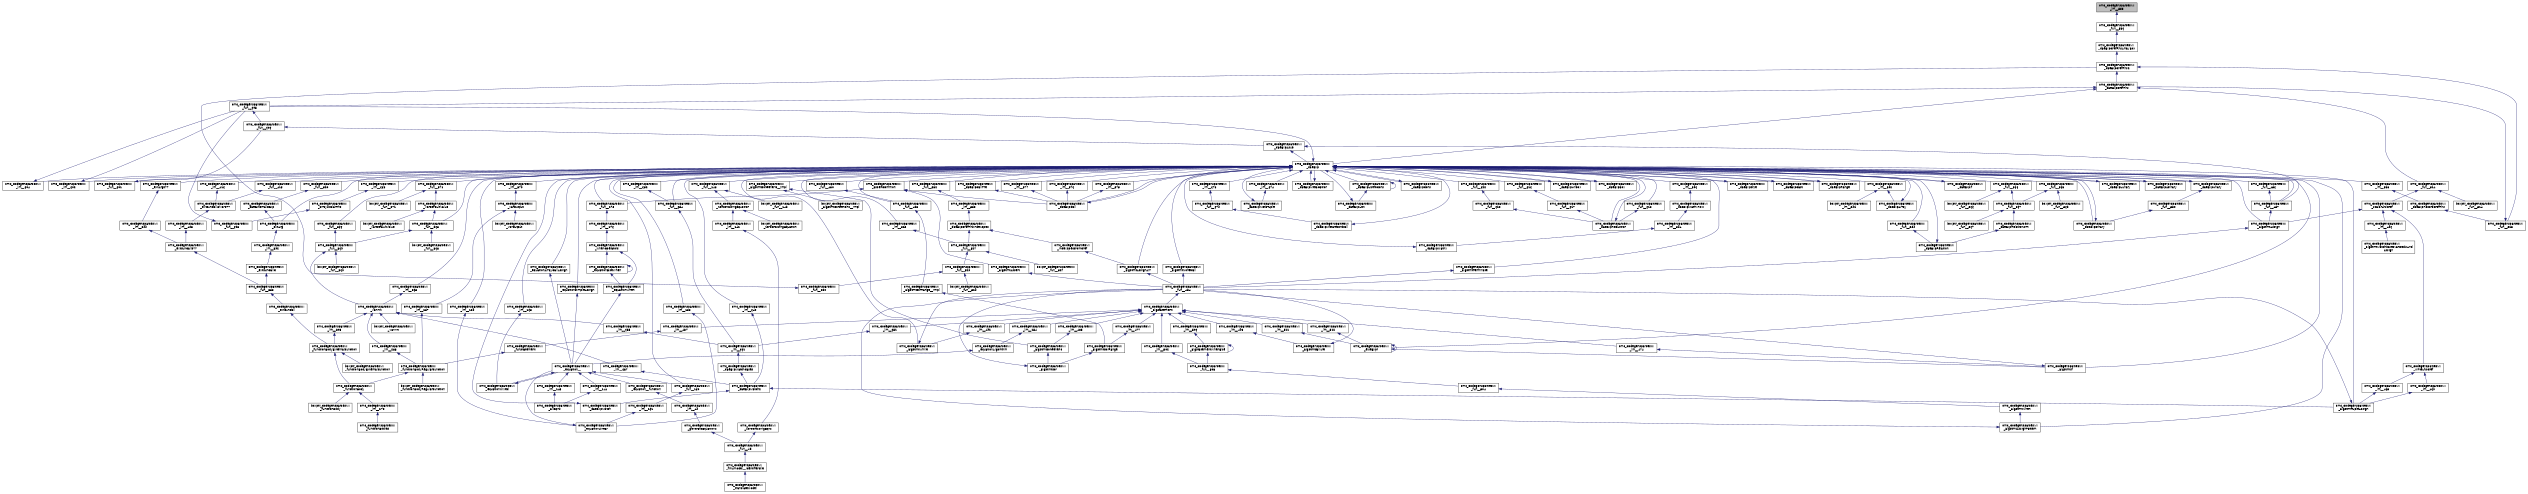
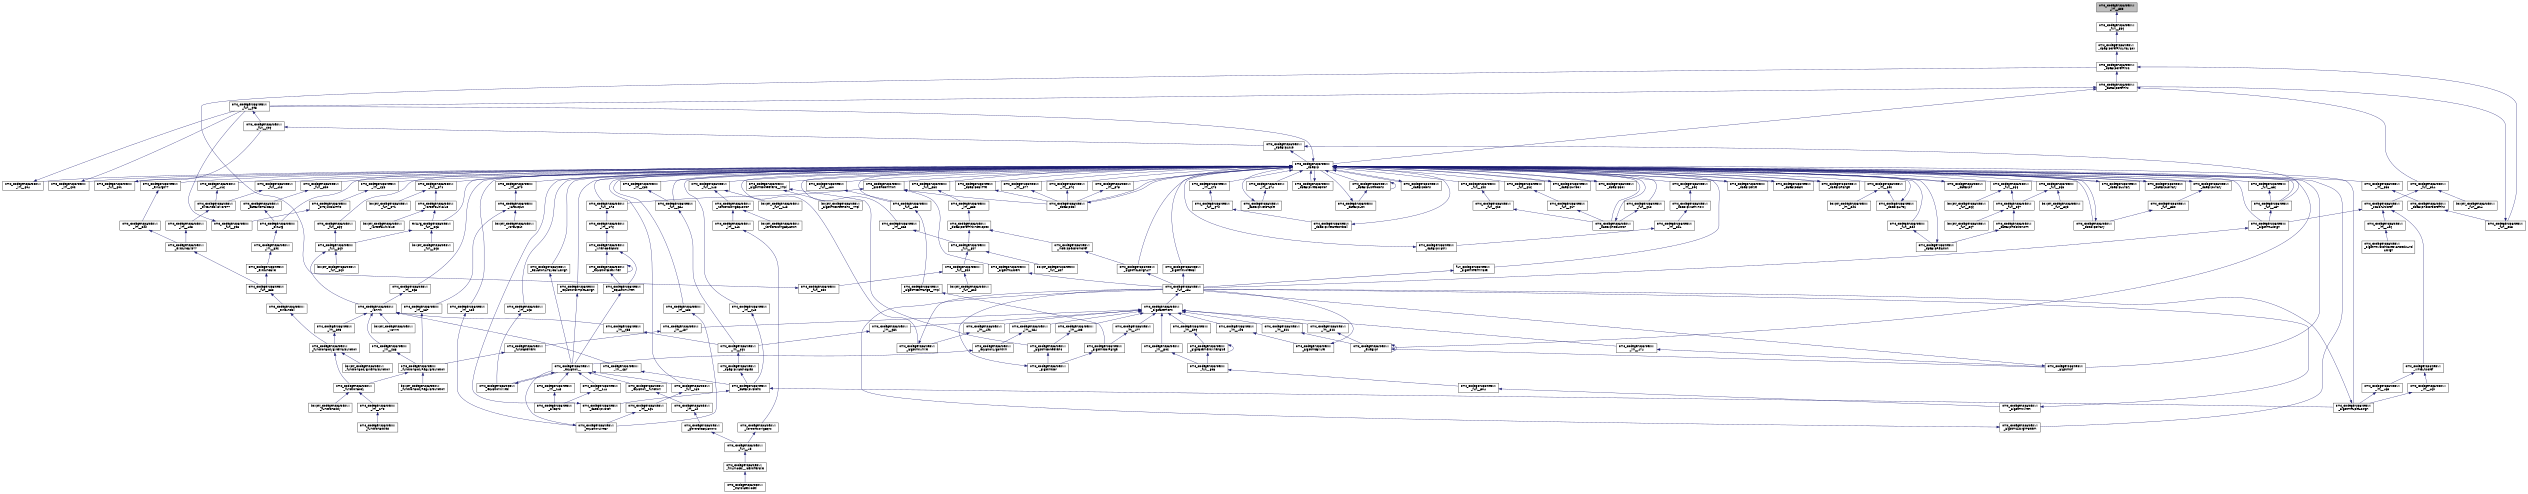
  digraph {
    rankdir=TB
    node [color=black fillcolor=white fontname=Helvetica fontsize=10 shape=record style=filled]
    edge [color=midnightblue dir=back fontname=Helvetica fontsize=10 labelfontname=Helvetica labelfontsize=10 style=solid]
    n1 [fillcolor=grey75 fontcolor=black height=0.2 label="omc_CodegenSparseFMI\l_lm__535" width=0.4]
    n2 [height=0.2 label="omc_CodegenSparseFMI\l_fun__536" width=0.4]
    n3 [height=0.2 label="omc_CodegenSparseFMI\l_daeExpCrefRhsArrayBox" width=0.4]
    n4 [height=0.2 label="omc_CodegenSparseFMI\l_daeExpCrefRhs2" width=0.4]
    n5 [height=0.2 label="omc_CodegenSparseFMI\l_daeExpCrefRhs" width=0.4]
    n6 [height=0.2 label="omc_CodegenSparseFMI\l_fun__523" width=0.4]
    n7 [height=0.2 label="omc_CodegenSparseFMI\l_fun__605" width=0.4]
    n8 [height=0.2 label="omc_CodegenSparseFMI\l_daeExp" width=0.4]
    n9 [height=0.2 label="omc_CodegenSparseFMI\l_fun__514" width=0.4]
    n10 [height=0.2 label="omc_CodegenSparseFMI\l_fun__606" width=0.4]
    n11 [height=0.2 label="omc_CodegenSparseFMI\l_fun__457" width=0.4]
    n12 [height=0.2 label="omc_CodegenSparseFMI\l_assertCommon" width=0.4]
    n13 [height=0.2 label="omc_CodegenSparseFMI\l_daeExpCall" width=0.4]
    n14 [height=0.2 label="omc_CodegenSparseFMI\l_algStmtTupleAssign" width=0.4]
    n15 [height=0.2 label="omc_CodegenSparseFMI\l_elseExpr" width=0.4]
    n16 [height=0.2 label="omc_CodegenSparseFMI\l_algStmtIf" width=0.4]
    n17 [height=0.2 label="omc_CodegenSparseFMI\l_algStmtWhile" width=0.4]
    n18 [height=0.2 label="omc_CodegenSparseFMI\l_fun__160" width=0.4]
    n19 [height=0.2 label="omc_CodegenSparseFMI\l_fun__175" width=0.4]
    n20 [height=0.2 label="omc_CodegenSparseFMI\l_algStmtAssignPattern" width=0.4]
    n21 [height=0.2 label="omc_CodegenSparseFMI\l_lm__678" width=0.4]
    n22 [height=0.2 label="omc_CodegenSparseFMI\l_daeExpMetaOption" width=0.4]
    n23 [height=0.2 label="omc_CodegenSparseFMI\l_lm__674" width=0.4]
    n24 [height=0.2 label="omc_CodegenSparseFMI\l_daeExpCons" width=0.4]
    n25 [height=0.2 label="omc_CodegenSparseFMI\l_daeExpListToCons" width=0.4]
    n26 [height=0.2 label="omc_CodegenSparseFMI\l_lm__668" width=0.4]
    n27 [height=0.2 label="omc_CodegenSparseFMI\l_daeExpUnbox" width=0.4]
    n28 [height=0.2 label="omc_CodegenSparseFMI\l_daeExpBox" width=0.4]
    n29 [height=0.2 label="omc_CodegenSparseFMI\l_fun__654" width=0.4]
    n30 [height=0.2 label="omc_CodegenSparseFMI\l_lm__652" width=0.4]
    n31 [height=0.2 label="omc_CodegenSparseFMI\l_lm__640" width=0.4]
    n32 [height=0.2 label="omc_CodegenSparseFMI\l_daeExpReduction" width=0.4]
    n33 [height=0.2 label="omc_CodegenSparseFMI\l_fun__622" width=0.4]
    n34 [height=0.2 label="omc_CodegenSparseFMI\l_fun__618" width=0.4]
    n35 [height=0.2 label="omc_CodegenSparseFMI\l_fun__616" width=0.4]
    n36 [height=0.2 label="omc_CodegenSparseFMI\l_daeExpSize" width=0.4]
    n37 [height=0.2 label="omc_CodegenSparseFMI\l_daeExpCallPre" width=0.4]
    n38 [height=0.2 label="omc_CodegenSparseFMI\l_lm__604" width=0.4]
    n39 [height=0.2 label="omc_CodegenSparseFMI\l_lm__602" width=0.4]
    n40 [height=0.2 label="omc_CodegenSparseFMI\l_fun__601" width=0.4]
    n41 [height=0.2 label="omc_CodegenSparseFMI\l_daeExpCast" width=0.4]
    n42 [height=0.2 label="omc_CodegenSparseFMI\l_daeExpRange" width=0.4]
    n43 [height=0.2 label="omc_CodegenSparseFMI\l_lm__596" width=0.4]
    n44 [height=0.2 label="omc_CodegenSparseFMI\l_lm__592" width=0.4]
    n45 [height=0.2 label="omc_CodegenSparseFMI\l_lm__577" width=0.4]
    n46 [height=0.2 label="omc_CodegenSparseFMI\l_lm__576" width=0.4]
    n47 [height=0.2 label="omc_CodegenSparseFMI\l_lm__575" width=0.4]
    n48 [height=0.2 label="omc_CodegenSparseFMI\l_daeExpIf" width=0.4]
    n49 [height=0.2 label="omc_CodegenSparseFMI\l_fun__566" width=0.4]
    n50 [height=0.2 label="omc_CodegenSparseFMI\l_fun__563" width=0.4]
    n51 [height=0.2 label="omc_CodegenSparseFMI\l_fun__559" width=0.4]
    n52 [height=0.2 label="omc_CodegenSparseFMI\l_daeExpLunary" width=0.4]
    n53 [height=0.2 label="omc_CodegenSparseFMI\l_daeExpLbinary" width=0.4]
    n54 [height=0.2 label="omc_CodegenSparseFMI\l_daeExpUnary" width=0.4]
    n55 [height=0.2 label="omc_CodegenSparseFMI\l_daeExpBinary" width=0.4]
    n56 [height=0.2 label="omc_CodegenSparseFMI\l_lm__538" width=0.4]
    n57 [height=0.2 label="omc_CodegenSparseFMI\l_fun__532" width=0.4]
    n58 [height=0.2 label="omc_CodegenSparseFMI\l_algStmtAssignArr" width=0.4]
    n59 [height=0.2 label="omc_CodegenSparseFMI\l_lm__525" width=0.4]
    n60 [height=0.2 label="omc_CodegenSparseFMI\l_fun__520" width=0.4]
    n61 [height=0.2 label="omc_CodegenSparseFMI\l_extArg" width=0.4]
    n62 [height=0.2 label="omc_CodegenSparseFMI\l_algStmtNoretcall" width=0.4]
-   n63 [height=0.2 label="omc_CodegenSparseFMI\l_algStmtTerminate" width=0.4]
+   n63 [height=0.2 label="fun_CodegenSparseFMI\l_algStmtTerminate" width=0.4]
    n64 [height=0.2 label="omc_CodegenSparseFMI\l_algStmtForGeneric__impl" width=0.4]
    n65 [height=0.2 label="omc_CodegenSparseFMI\l_fun__483" width=0.4]
    n66 [height=0.2 label="omc_CodegenSparseFMI\l_fun__480" width=0.4]
    n67 [height=0.2 label="omc_CodegenSparseFMI\l_algStmtAssign" width=0.4]
    n68 [height=0.2 label="omc_CodegenSparseFMI\l_fun__456" width=0.4]
    n69 [height=0.2 label="omc_CodegenSparseFMI\l_extArgF77" width=0.4]
    n70 [height=0.2 label="omc_CodegenSparseFMI\l_lm__416" width=0.4]
    n71 [height=0.2 label="omc_CodegenSparseFMI\l_fun__415" width=0.4]
    n72 [height=0.2 label="omc_CodegenSparseFMI\l_lm__379" width=0.4]
    n73 [height=0.2 label="omc_CodegenSparseFMI\l_fun__371" width=0.4]
-   n74 [height=0.2 label="omc_CodegenSparseFMI\l_fun__368" width=0.4]
+   n74 [height=0.2 label="extArg_CodegenSparseFMI\l_fun__368" width=0.4]
    n75 [height=0.2 label="omc_CodegenSparseFMI\l_fun__366" width=0.4]
    n76 [height=0.2 label="omc_CodegenSparseFMI\l_lm__365" width=0.4]
    n77 [height=0.2 label="omc_CodegenSparseFMI\l_lm__165" width=0.4]
    n78 [height=0.2 label="omc_CodegenSparseFMI\l_lm__159" width=0.4]
    n79 [height=0.2 label="omc_CodegenSparseFMI\l_lm__158" width=0.4]
    n80 [height=0.2 label="omc_CodegenSparseFMI\l_equationArrayCallAssign" width=0.4]
    n81 [height=0.2 label="omc_CodegenSparseFMI\l_equationSimpleAssign" width=0.4]
    n82 [height=0.2 label="omc_CodegenSparseFMI\l_fun__148" width=0.4]
    n83 [height=0.2 label="omc_CodegenSparseFMI\l_scalarLhsCref" width=0.4]
    n84 [height=0.2 label="boxptr_CodegenSparseFMI\l_fun__514" width=0.4]
    n85 [height=0.2 label="omc_CodegenSparseFMI\l_daeExpAsub" width=0.4]
    n86 [height=0.2 label="omc_CodegenSparseFMI\l_algStmtAssert" width=0.4]
    n87 [height=0.2 label="omc_CodegenSparseFMI\l_fun__454" width=0.4]
    n88 [height=0.2 label="omc_CodegenSparseFMI\l_lm__161" width=0.4]
    n89 [height=0.2 label="omc_CodegenSparseFMI\l_lm__176" width=0.4]
    n90 [height=0.2 label="omc_CodegenSparseFMI\l_fun__679" width=0.4]
    n91 [height=0.2 label="omc_CodegenSparseFMI\l_daeExpMetaTuple" width=0.4]
    n92 [height=0.2 label="omc_CodegenSparseFMI\l_daeExpList" width=0.4]
    n93 [height=0.2 label="omc_CodegenSparseFMI\l_arrayScalarRhs" width=0.4]
    n94 [height=0.2 label="omc_CodegenSparseFMI\l_lm__661" width=0.4]
    n95 [height=0.2 label="omc_CodegenSparseFMI\l_daeExpMatch2" width=0.4]
    n96 [height=0.2 label="omc_CodegenSparseFMI\l_fun__623" width=0.4]
    n97 [height=0.2 label="omc_CodegenSparseFMI\l_fun__617" width=0.4]
    n98 [height=0.2 label="omc_CodegenSparseFMI\l_daeExpMatrixRow" width=0.4]
    n99 [height=0.2 label="omc_CodegenSparseFMI\l_daeExpArray" width=0.4]
    n100 [height=0.2 label="boxptr_CodegenSparseFMI\l_lm__592" width=0.4]
    n101 [height=0.2 label="omc_CodegenSparseFMI\l_fun__567" width=0.4]
    n102 [height=0.2 label="boxptr_CodegenSparseFMI\l_fun__566" width=0.4]
    n103 [height=0.2 label="boxptr_CodegenSparseFMI\l_fun__563" width=0.4]
    n104 [height=0.2 label="omc_CodegenSparseFMI\l_daeExpRelation" width=0.4]
    n105 [height=0.2 label="omc_CodegenSparseFMI\l_fun__550" width=0.4]
    n106 [height=0.2 label="omc_CodegenSparseFMI\l_daeExpRecordCrefRhs" width=0.4]
    n107 [height=0.2 label="omc_CodegenSparseFMI\l_lm__533" width=0.4]
    n108 [height=0.2 label="omc_CodegenSparseFMI\l_fun__527" width=0.4]
    n109 [height=0.2 label="omc_CodegenSparseFMI\l_daeExternalCExp" width=0.4]
    n110 [height=0.2 label="omc_CodegenSparseFMI\l_lm__392" width=0.4]
    n111 [height=0.2 label="omc_CodegenSparseFMI\l_algStmtForGeneric" width=0.4]
    n112 [height=0.2 label="boxptr_CodegenSparseFMI\l_algStmtForGeneric__impl" width=0.4]
    n113 [height=0.2 label="omc_CodegenSparseFMI\l_algStmtForRange__impl" width=0.4]
    n114 [height=0.2 label="omc_CodegenSparseFMI\l_lm__399" width=0.4]
    n115 [height=0.2 label="omc_CodegenSparseFMI\l_extFunCallBiVarF77" width=0.4]
    n116 [height=0.2 label="omc_CodegenSparseFMI\l_varOutput" width=0.4]
    n117 [height=0.2 label="omc_CodegenSparseFMI\l_varDefaultValue" width=0.4]
    n118 [height=0.2 label="boxptr_CodegenSparseFMI\l_fun__371" width=0.4]
    n119 [height=0.2 label="omc_CodegenSparseFMI\l_fun__369" width=0.4]
    n120 [height=0.2 label="boxptr_CodegenSparseFMI\l_fun__368" width=0.4]
    n121 [height=0.2 label="omc_CodegenSparseFMI\l_varInit" width=0.4]
    n122 [height=0.2 label="omc_CodegenSparseFMI\l_equationMixed" width=0.4]
    n123 [height=0.2 label="omc_CodegenSparseFMI\l_equationLinear" width=0.4]
    n124 [height=0.2 label="omc_CodegenSparseFMI\l_equation__" width=0.4]
    n125 [height=0.2 label="omc_CodegenSparseFMI\l_zeroCrossingEquation" width=0.4]
    n126 [height=0.2 label="boxptr_CodegenSparseFMI\l_fun__148" width=0.4]
    n127 [height=0.2 label="omc_CodegenSparseFMI\l_algStatement" width=0.4]
    n128 [height=0.2 label="omc_CodegenSparseFMI\l_lm__651" width=0.4]
    n129 [height=0.2 label="omc_CodegenSparseFMI\l_lm__512" width=0.4]
    n130 [height=0.2 label="omc_CodegenSparseFMI\l_lm__511" width=0.4]
    n131 [height=0.2 label="omc_CodegenSparseFMI\l_lm__506" width=0.4]
    n132 [height=0.2 label="omc_CodegenSparseFMI\l_lm__502" width=0.4]
    n133 [height=0.2 label="omc_CodegenSparseFMI\l_lm__498" width=0.4]
    n134 [height=0.2 label="omc_CodegenSparseFMI\l_lm__492" width=0.4]
    n135 [height=0.2 label="omc_CodegenSparseFMI\l_lm__485" width=0.4]
    n136 [height=0.2 label="omc_CodegenSparseFMI\l_lm__477" width=0.4]
    n137 [height=0.2 label="omc_CodegenSparseFMI\l_lm__474" width=0.4]
    n138 [height=0.2 label="omc_CodegenSparseFMI\l_lm__437" width=0.4]
    n139 [height=0.2 label="omc_CodegenSparseFMI\l_lm__154" width=0.4]
    n140 [height=0.2 label="omc_CodegenSparseFMI\l_algStatementWhenElse" width=0.4]
    n141 [height=0.2 label="omc_CodegenSparseFMI\l_fun__503" width=0.4]
    n142 [height=0.2 label="omc_CodegenSparseFMI\l_algStmtFailure" width=0.4]
    n143 [height=0.2 label="omc_CodegenSparseFMI\l_algStmtForRange" width=0.4]
    n144 [height=0.2 label="omc_CodegenSparseFMI\l_funStatement" width=0.4]
    n145 [height=0.2 label="omc_CodegenSparseFMI\l_equationAlgorithm" width=0.4]
    n146 [height=0.2 label="omc_CodegenSparseFMI\l_daeExpMatchCases" width=0.4]
    n147 [height=0.2 label="omc_CodegenSparseFMI\l_daeExpMatch" width=0.4]
    n148 [height=0.2 label="omc_CodegenSparseFMI\l_fun__504" width=0.4]
    n149 [height=0.2 label="omc_CodegenSparseFMI\l_algStmtWhen" width=0.4]
    n150 [height=0.2 label="omc_CodegenSparseFMI\l_algStmtFor" width=0.4]
    n151 [height=0.2 label="omc_CodegenSparseFMI\l_functionBodyRegularFunction" width=0.4]
    n152 [height=0.2 label="boxptr_CodegenSparseFMI\l_functionBodyRegularFunction" width=0.4]
    n153 [height=0.2 label="omc_CodegenSparseFMI\l_functionBody" width=0.4]
    n154 [height=0.2 label="boxptr_CodegenSparseFMI\l_functionBody" width=0.4]
    n155 [height=0.2 label="omc_CodegenSparseFMI\l_lm__275" width=0.4]
    n156 [height=0.2 label="omc_CodegenSparseFMI\l_functionBodies" width=0.4]
    n157 [height=0.2 label="omc_CodegenSparseFMI\l_lm__145" width=0.4]
    n158 [height=0.2 label="omc_CodegenSparseFMI\l_lm__144" width=0.4]
    n159 [height=0.2 label="omc_CodegenSparseFMI\l_equation__function" width=0.4]
    n160 [height=0.2 label="omc_CodegenSparseFMI\l_allEqns" width=0.4]
    n161 [height=0.2 label="omc_CodegenSparseFMI\l_lm__49" width=0.4]
    n162 [height=0.2 label="omc_CodegenSparseFMI\l_generateEquations" width=0.4]
    n163 [height=0.2 label="omc_CodegenSparseFMI\l_fun__45" width=0.4]
    n164 [height=0.2 label="omc_CodegenSparseFMI\l_fmumodel__identifierFile" width=0.4]
    n165 [height=0.2 label="omc_CodegenSparseFMI\l_translateModel" width=0.4]
    n166 [height=0.2 label="omc_CodegenSparseFMI\l_whenOperators" width=0.4]
    n167 [height=0.2 label="omc_CodegenSparseFMI\l_equationElseWhen" width=0.4]
    n168 [height=0.2 label="omc_CodegenSparseFMI\l_equationWhen" width=0.4]
    n169 [height=0.2 label="omc_CodegenSparseFMI\l_daeExpMetarecordcall" width=0.4]
    n170 [height=0.2 label="omc_CodegenSparseFMI\l_fun__603" width=0.4]
    n171 [height=0.2 label="omc_CodegenSparseFMI\l_lm__594" width=0.4]
    n172 [height=0.2 label="omc_CodegenSparseFMI\l_daeExpMatrix" width=0.4]
    n173 [height=0.2 label="omc_CodegenSparseFMI\l_daeExpRelationSim" width=0.4]
    n174 [height=0.2 label="boxptr_CodegenSparseFMI\l_fun__567" width=0.4]
    n175 [height=0.2 label="omc_CodegenSparseFMI\l_daeExpCrefRhsIndexSpec" width=0.4]
    n176 [height=0.2 label="omc_CodegenSparseFMI\l_indexSpecFromCref" width=0.4]
    n177 [height=0.2 label="omc_CodegenSparseFMI\l_fun__529" width=0.4]
    n178 [height=0.2 label="boxptr_CodegenSparseFMI\l_fun__527" width=0.4]
    n179 [height=0.2 label="omc_CodegenSparseFMI\l_fun__530" width=0.4]
    n180 [height=0.2 label="boxptr_CodegenSparseFMI\l_fun__529" width=0.4]
    n181 [height=0.2 label="omc_CodegenSparseFMI\l_extFunCallC" width=0.4]
    n182 [height=0.2 label="omc_CodegenSparseFMI\l_fun__388" width=0.4]
    n183 [height=0.2 label="omc_CodegenSparseFMI\l_extFunCall" width=0.4]
    n184 [height=0.2 label="omc_CodegenSparseFMI\l_functionBodyExternalFunction" width=0.4]
    n185 [height=0.2 label="boxptr_CodegenSparseFMI\l_functionBodyExternalFunction" width=0.4]
    n186 [height=0.2 label="omc_CodegenSparseFMI\l_extFunCallF77" width=0.4]
    n187 [height=0.2 label="omc_CodegenSparseFMI\l_lm__403" width=0.4]
    n188 [height=0.2 label="boxptr_CodegenSparseFMI\l_varOutput" width=0.4]
    n189 [height=0.2 label="omc_CodegenSparseFMI\l_lm__287" width=0.4]
    n190 [height=0.2 label="boxptr_CodegenSparseFMI\l_varDefaultValue" width=0.4]
    n191 [height=0.2 label="boxptr_CodegenSparseFMI\l_fun__369" width=0.4]
    n192 [height=0.2 label="omc_CodegenSparseFMI\l_lm__655" width=0.4]
    n193 [height=0.2 label="omc_CodegenSparseFMI\l_lm__637" width=0.4]
    n194 [height=0.2 label="boxptr_CodegenSparseFMI\l_varInit" width=0.4]
    n195 [height=0.2 label="omc_CodegenSparseFMI\l_lm__303" width=0.4]
    n196 [height=0.2 label="omc_CodegenSparseFMI\l_lm__283" width=0.4]
    n197 [height=0.2 label="boxptr_CodegenSparseFMI\l_zeroCrossingEquation" width=0.4]
    n198 [height=0.2 label="omc_CodegenSparseFMI\l_lm__142" width=0.4]
    n199 [height=0.2 label="omc_CodegenSparseFMI\l_zeroCrossingEqns" width=0.4]
    n200 [height=0.2 label="omc_CodegenSparseFMI\l_lm__496" width=0.4]
    n201 [height=0.2 label="omc_CodegenSparseFMI\l_writeLhsCref" width=0.4]
    n202 [height=0.2 label="omc_CodegenSparseFMI\l_algStmtMatchcasesVarDeclsAnd\lAssign" width=0.4]
    n203 [height=0.2 label="omc_CodegenSparseFMI\l_lm__469" width=0.4]
    n204 [height=0.2 label="omc_CodegenSparseFMI\l_lm__465" width=0.4]
    n1 -> n2
    n2 -> n3
    n3 -> n4
    n4 -> n5
    n4 -> n6
    n5 -> n7
    n5 -> n8
    n5 -> n9
    n6 -> n5
    n7 -> n10
    n8 -> n7
    n8 -> n11
    n8 -> n12
    n8 -> n13
    n8 -> n14
    n8 -> n15
    n8 -> n16
    n8 -> n17
    n8 -> n18
    n8 -> n19
    n8 -> n20
    n8 -> n21
    n8 -> n22
    n8 -> n23
    n8 -> n24
    n8 -> n25
    n8 -> n26
    n8 -> n27
    n8 -> n28
    n8 -> n29
    n8 -> n30
    n8 -> n31
    n8 -> n32
    n8 -> n33
    n8 -> n34
    n8 -> n35
    n8 -> n36
    n8 -> n37
    n8 -> n38
    n8 -> n39
    n8 -> n40
    n8 -> n41
    n8 -> n42
    n8 -> n43
    n8 -> n44
    n8 -> n45
    n8 -> n46
    n8 -> n47
    n8 -> n48
    n8 -> n49
    n8 -> n50
    n8 -> n51
    n8 -> n52
    n8 -> n53
    n8 -> n54
    n8 -> n55
    n8 -> n56
    n8 -> n57
    n8 -> n58
    n8 -> n59
    n8 -> n60
    n8 -> n61
    n8 -> n62
    n8 -> n63
    n8 -> n64
    n8 -> n65
    n8 -> n66
    n8 -> n67
    n8 -> n68
    n8 -> n69
    n8 -> n70
    n8 -> n71
    n8 -> n72
    n8 -> n73
    n8 -> n74
    n8 -> n75
    n8 -> n76
    n8 -> n77
    n8 -> n78
    n8 -> n79
    n8 -> n80
    n8 -> n81
    n8 -> n82
    n9 -> n83
    n9 -> n84
    n10 -> n85
    n11 -> n67
    n12 -> n13
    n12 -> n19
    n12 -> n86
    n13 -> n8
    n14 -> n87
    n15 -> n15
    n15 -> n16
    n16 -> n87
    n17 -> n87
    n18 -> n88
    n19 -> n89
    n20 -> n87
    n21 -> n90
    n22 -> n8
    n23 -> n91
    n24 -> n8
    n25 -> n25
    n25 -> n92
    n26 -> n93
    n27 -> n8
    n28 -> n8
    n29 -> n94
    n30 -> n29
    n31 -> n95
    n32 -> n8
    n33 -> n96
    n34 -> n32
    n35 -> n97
    n36 -> n8
    n37 -> n13
    n38 -> n7
    n39 -> n7
    n40 -> n10
    n41 -> n8
    n42 -> n8
    n43 -> n98
    n44 -> n99
    n44 -> n100
    n45 -> n13
    n46 -> n13
    n47 -> n13
    n48 -> n8
    n49 -> n101
    n49 -> n102
    n50 -> n101
    n50 -> n103
    n51 -> n104
    n52 -> n8
    n53 -> n8
    n54 -> n8
    n54 -> n105
    n55 -> n8
    n56 -> n106
    n57 -> n107
    n58 -> n87
    n59 -> n108
    n60 -> n109
    n61 -> n110
    n62 -> n87
    n63 -> n87
    n64 -> n111
    n64 -> n112
    n65 -> n113
    n66 -> n65
    n67 -> n87
    n68 -> n11
    n69 -> n114
    n70 -> n115
    n71 -> n115
    n72 -> n116
    n73 -> n117
    n73 -> n118
    n74 -> n119
    n74 -> n120
    n75 -> n119
    n76 -> n121
    n77 -> n122
    n78 -> n123
    n79 -> n123
    n80 -> n124
    n81 -> n124
    n82 -> n125
    n82 -> n126
    n83 -> n67
    n83 -> n200
    n83 -> n201
    n85 -> n8
    n85 -> n11
    n86 -> n87
    n87 -> n127
    n88 -> n123
    n89 -> n166
    n90 -> n169
    n91 -> n8
    n92 -> n8
    n93 -> n170
    n94 -> n146
    n95 -> n14
    n95 -> n147
    n96 -> n32
    n97 -> n32
    n98 -> n171
    n99 -> n8
    n101 -> n173
    n101 -> n174
    n104 -> n8
    n105 -> n55
    n106 -> n6
    n107 -> n175
    n108 -> n177
    n108 -> n178
    n109 -> n61
    n110 -> n181
    n111 -> n150
    n113 -> n143
    n114 -> n186
    n115 -> n187
    n116 -> n188
    n116 -> n189
    n117 -> n74
    n117 -> n190
    n119 -> n121
    n119 -> n191
    n121 -> n192
    n121 -> n193
    n121 -> n194
    n121 -> n195
    n121 -> n196
    n122 -> n124
    n123 -> n124
    n124 -> n18
    n124 -> n122
    n124 -> n157
    n124 -> n158
    n124 -> n159
    n125 -> n197
    n125 -> n198
    n127 -> n128
    n127 -> n129
    n127 -> n130
    n127 -> n131
    n127 -> n132
    n127 -> n133
    n127 -> n134
    n127 -> n135
    n127 -> n136
    n127 -> n137
    n127 -> n138
    n127 -> n139
    n128 -> n94
    n129 -> n15
    n130 -> n15
    n131 -> n140
    n132 -> n141
    n133 -> n142
    n134 -> n17
    n135 -> n111
    n136 -> n143
    n137 -> n16
    n138 -> n144
    n139 -> n145
    n140 -> n140
    n140 -> n141
    n141 -> n148
    n142 -> n87
    n143 -> n150
    n144 -> n151
    n145 -> n124
    n146 -> n95
    n147 -> n8
    n148 -> n149
-   n149 -> n20
+   n149 -> n87
    n150 -> n87
    n151 -> n152
    n151 -> n153
    n153 -> n154
    n153 -> n155
    n155 -> n156
    n157 -> n160
    n158 -> n160
    n159 -> n161
    n161 -> n162
    n162 -> n163
    n163 -> n164
    n164 -> n165
    n166 -> n167
    n166 -> n168
    n167 -> n167
    n167 -> n168
    n168 -> n124
    n169 -> n8
    n170 -> n7
    n171 -> n172
    n172 -> n8
    n173 -> n104
    n175 -> n108
    n175 -> n176
    n176 -> n58
    n177 -> n179
    n177 -> n180
    n179 -> n4
    n181 -> n182
    n182 -> n183
    n183 -> n184
    n184 -> n153
    n184 -> n185
    n186 -> n182
    n187 -> n186
    n189 -> n151
    n192 -> n94
    n193 -> n95
    n195 -> n184
    n196 -> n151
    n198 -> n199
    n199 -> n163
    n200 -> n202
    n201 -> n203
    n201 -> n204
    n203 -> n14
    n204 -> n14
  }
